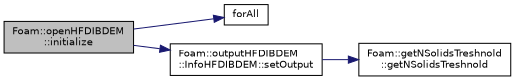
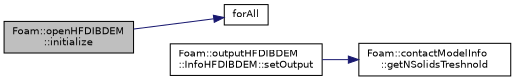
  digraph {
    rankdir=LR
    node [color=black fillcolor=white fontname=Helvetica fontsize=10 shape=record style=filled]
    edge [color=midnightblue fontname=Helvetica fontsize=10 labelfontname=Helvetica labelfontsize=10 style=solid]
    n1 [fillcolor=grey75 fontcolor=black height=0.2 label="Foam::openHFDIBDEM\l::initialize" width=0.4]
    n2 [height=0.2 label=forAll width=0.4]
    n3 [height=0.2 label="Foam::outputHFDIBDEM\l::InfoHFDIBDEM::setOutput" width=0.4]
-   n4 [height=0.2 label="Foam::getNSolidsTreshnold\l::getNSolidsTreshnold" width=0.4]
+   n4 [height=0.2 label="Foam::contactModelInfo\l::getNSolidsTreshnold" width=0.4]
    n1 -> n2
-   n1 -> n3
    n3 -> n4
  }
